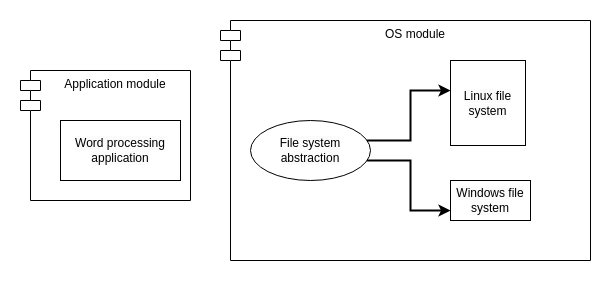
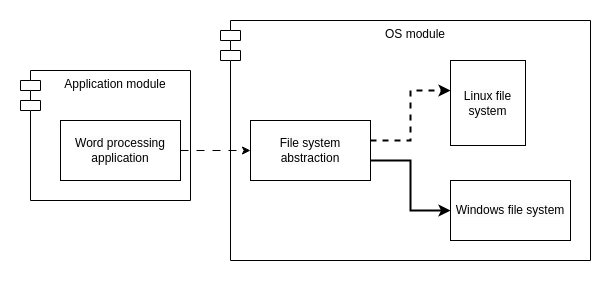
  <mxCell id="0" />
  <mxCell id="1" parent="0" />
  <mxCell id="2" value="Application module" style="shape=module;align=left;spacingLeft=20;align=center;verticalAlign=top;whiteSpace=wrap;html=1;" vertex="1" parent="1"><mxGeometry x="20" y="70" width="170" height="130" as="geometry" /></mxCell>
  <mxCell id="3" value="OS module" style="shape=module;align=left;spacingLeft=20;align=center;verticalAlign=top;whiteSpace=wrap;html=1;" vertex="1" parent="1"><mxGeometry x="220" y="20" width="370" height="240" as="geometry" /></mxCell>
- <mxCell id="4" value="&lt;span style=&quot;color: rgb(0, 0, 0); font-family: Helvetica; font-size: 12px; font-style: normal; font-variant-ligatures: normal; font-variant-caps: normal; font-weight: 400; letter-spacing: normal; orphans: 2; text-align: center; text-indent: 0px; text-transform: none; widows: 2; word-spacing: 0px; -webkit-text-stroke-width: 0px; white-space: normal; background-color: rgb(251, 251, 251); text-decoration-thickness: initial; text-decoration-style: initial; text-decoration-color: initial; float: none; display: inline !important;&quot;&gt;File system abstraction&lt;/span&gt;" style="ellipse;whiteSpace=wrap;html=1;" vertex="1" parent="1"><mxGeometry x="250" y="120" width="120" height="60" as="geometry" /></mxCell>
+ <mxCell id="4" value="&lt;span style=&quot;color: rgb(0, 0, 0); font-family: Helvetica; font-size: 12px; font-style: normal; font-variant-ligatures: normal; font-variant-caps: normal; font-weight: 400; letter-spacing: normal; orphans: 2; text-align: center; text-indent: 0px; text-transform: none; widows: 2; word-spacing: 0px; -webkit-text-stroke-width: 0px; white-space: normal; background-color: rgb(251, 251, 251); text-decoration-thickness: initial; text-decoration-style: initial; text-decoration-color: initial; float: none; display: inline !important;&quot;&gt;File system abstraction&lt;/span&gt;" style="rounded=0;whiteSpace=wrap;html=1;" vertex="1" parent="1"><mxGeometry x="250" y="120" width="120" height="60" as="geometry" /></mxCell>
  <mxCell id="5" value="&lt;span style=&quot;color: rgb(0, 0, 0); font-family: Helvetica; font-size: 12px; font-style: normal; font-variant-ligatures: normal; font-variant-caps: normal; font-weight: 400; letter-spacing: normal; orphans: 2; text-align: center; text-indent: 0px; text-transform: none; widows: 2; word-spacing: 0px; -webkit-text-stroke-width: 0px; white-space: normal; background-color: rgb(251, 251, 251); text-decoration-thickness: initial; text-decoration-style: initial; text-decoration-color: initial; float: none; display: inline !important;&quot;&gt;Word processing application&lt;/span&gt;" style="rounded=0;whiteSpace=wrap;html=1;" vertex="1" parent="1"><mxGeometry x="60" y="120" width="120" height="60" as="geometry" /></mxCell>
  <mxCell id="6" value="&lt;span style=&quot;color: rgb(0, 0, 0); font-family: Helvetica; font-size: 12px; font-style: normal; font-variant-ligatures: normal; font-variant-caps: normal; font-weight: 400; letter-spacing: normal; orphans: 2; text-align: center; text-indent: 0px; text-transform: none; widows: 2; word-spacing: 0px; -webkit-text-stroke-width: 0px; white-space: normal; background-color: rgb(251, 251, 251); text-decoration-thickness: initial; text-decoration-style: initial; text-decoration-color: initial; float: none; display: inline !important;&quot;&gt;Linux file system&lt;/span&gt;" style="rounded=0;whiteSpace=wrap;html=1;" vertex="1" parent="1"><mxGeometry x="450" y="60" width="75" height="85" as="geometry" /></mxCell>
- <mxCell id="7" value="&lt;span style=&quot;color: rgb(0, 0, 0); font-family: Helvetica; font-size: 12px; font-style: normal; font-variant-ligatures: normal; font-variant-caps: normal; font-weight: 400; letter-spacing: normal; orphans: 2; text-align: center; text-indent: 0px; text-transform: none; widows: 2; word-spacing: 0px; -webkit-text-stroke-width: 0px; white-space: normal; background-color: rgb(251, 251, 251); text-decoration-thickness: initial; text-decoration-style: initial; text-decoration-color: initial; float: none; display: inline !important;&quot;&gt;Windows file system&lt;/span&gt;" style="rounded=0;whiteSpace=wrap;html=1;" vertex="1" parent="1"><mxGeometry x="450" y="180" width="80" height="40" as="geometry" /></mxCell>
+ <mxCell id="7" value="&lt;span style=&quot;color: rgb(0, 0, 0); font-family: Helvetica; font-size: 12px; font-style: normal; font-variant-ligatures: normal; font-variant-caps: normal; font-weight: 400; letter-spacing: normal; orphans: 2; text-align: center; text-indent: 0px; text-transform: none; widows: 2; word-spacing: 0px; -webkit-text-stroke-width: 0px; white-space: normal; background-color: rgb(251, 251, 251); text-decoration-thickness: initial; text-decoration-style: initial; text-decoration-color: initial; float: none; display: inline !important;&quot;&gt;Windows file system&lt;/span&gt;" style="rounded=0;whiteSpace=wrap;html=1;" vertex="1" parent="1"><mxGeometry x="450" y="180" width="120" height="60" as="geometry" /></mxCell>
  <mxCell id="8" value="" style="endArrow=classic;html=1;rounded=0;edgeStyle=orthogonalEdgeStyle;strokeWidth=2;" edge="1" parent="1" source="4" target="7"><mxGeometry width="50" height="50" relative="1" as="geometry"><mxPoint x="250" y="350" as="sourcePoint" /><mxPoint x="300" y="300" as="targetPoint" /><Array as="points"><mxPoint x="410" y="160" /><mxPoint x="410" y="210" /></Array></mxGeometry></mxCell>
- <mxCell id="9" value="" style="endArrow=classic;html=1;rounded=0;edgeStyle=orthogonalEdgeStyle;strokeWidth=2;" edge="1" parent="1" source="4" target="6"><mxGeometry width="50" height="50" relative="1" as="geometry"><mxPoint x="380" y="170" as="sourcePoint" /><mxPoint x="460" y="220" as="targetPoint" /><Array as="points"><mxPoint x="410" y="140" /><mxPoint x="410" y="90" /></Array></mxGeometry></mxCell>
+ <mxCell id="9" value="" style="endArrow=classic;html=1;rounded=0;edgeStyle=orthogonalEdgeStyle;strokeWidth=2;dashed=1;" edge="1" parent="1" source="4" target="6"><mxGeometry width="50" height="50" relative="1" as="geometry"><mxPoint x="380" y="170" as="sourcePoint" /><mxPoint x="460" y="220" as="targetPoint" /><Array as="points"><mxPoint x="410" y="140" /><mxPoint x="410" y="90" /></Array></mxGeometry></mxCell>
+ <mxCell id="10" value="" style="endArrow=classic;html=1;rounded=0;edgeStyle=orthogonalEdgeStyle;dashed=1;dashPattern=8 8;" edge="1" parent="1" source="5" target="4"><mxGeometry width="50" height="50" relative="1" as="geometry"><mxPoint x="170" y="300" as="sourcePoint" /><mxPoint x="250" y="250" as="targetPoint" /></mxGeometry></mxCell>
